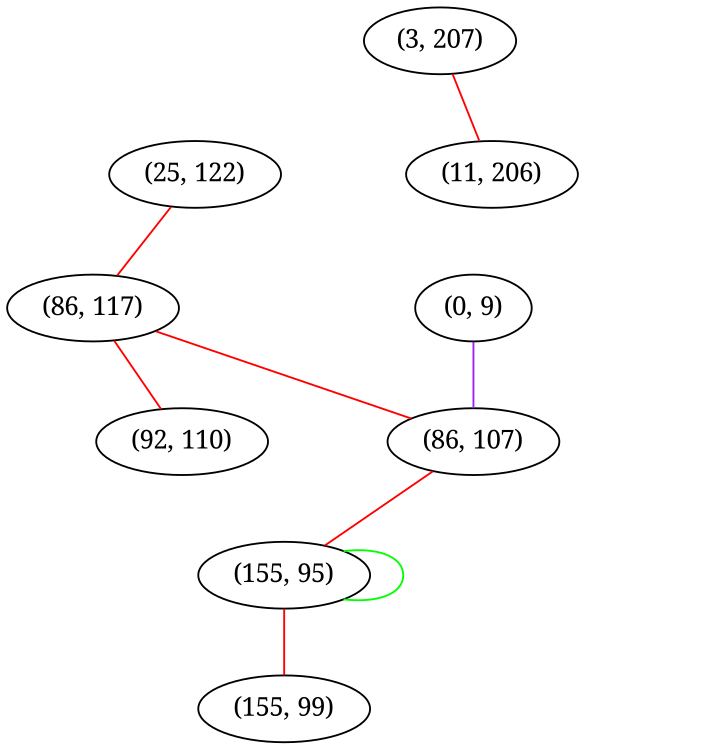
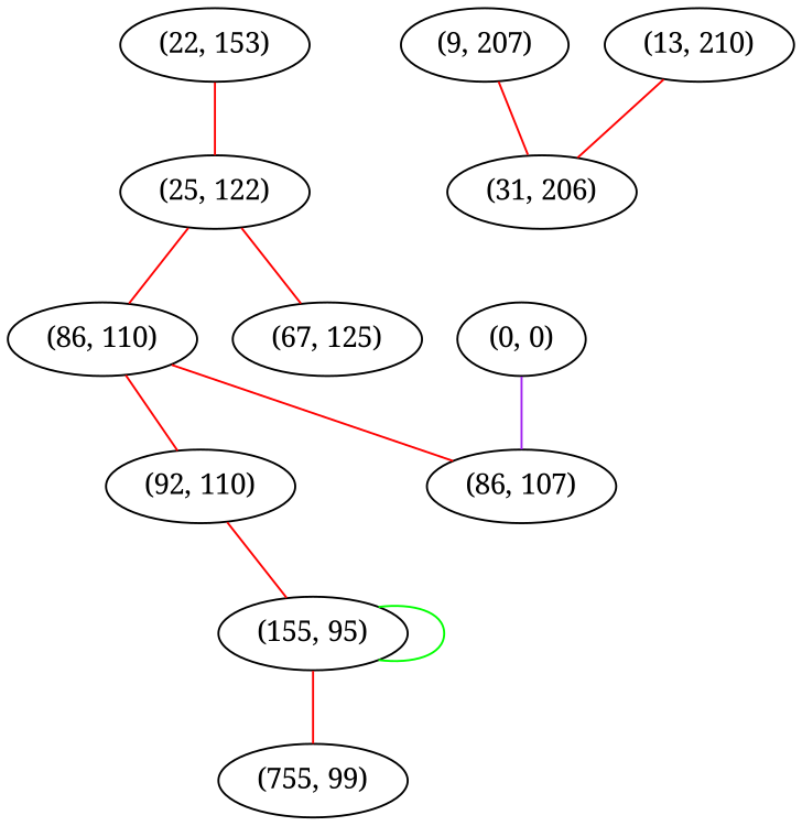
  graph {
    fontname="Noto Serif"
    node [fontname="Noto Serif"]
    edge [color=red fontname="Noto Serif" weight=1]
    "(92, 110)"
    "(155, 95)"
    n3 [label="(25, 122)"]
-   "(86, 110)" [label="(86, 117)"]
-   "(0, 0)" [label="(0, 9)"]
+   "(22, 153)"
+   "(86, 110)"
+   "(67, 125)"
+   "(0, 0)"
    "(86, 107)"
-   "(9, 207)" [label="(3, 207)"]
-   "(11, 206)"
-   "(155, 99)"
-   "(86, 107)" -- "(155, 95)"
+   "(9, 207)"
+   "(11, 206)" [label="(31, 206)"]
+   "(13, 210)"
+   "(155, 99)" [label="(755, 99)"]
+   "(92, 110)" -- "(155, 95)"
    "(155, 95)" -- "(155, 95)" [color=green weight=2]
    "(155, 95)" -- "(155, 99)"
    n3 -- "(86, 110)"
+   n3 -- "(67, 125)"
+   "(22, 153)" -- n3
    "(86, 110)" -- "(92, 110)"
    "(86, 110)" -- "(86, 107)"
    "(0, 0)" -- "(86, 107)" [color=purple weight=4]
    "(9, 207)" -- "(11, 206)"
+   "(13, 210)" -- "(11, 206)"
  }
